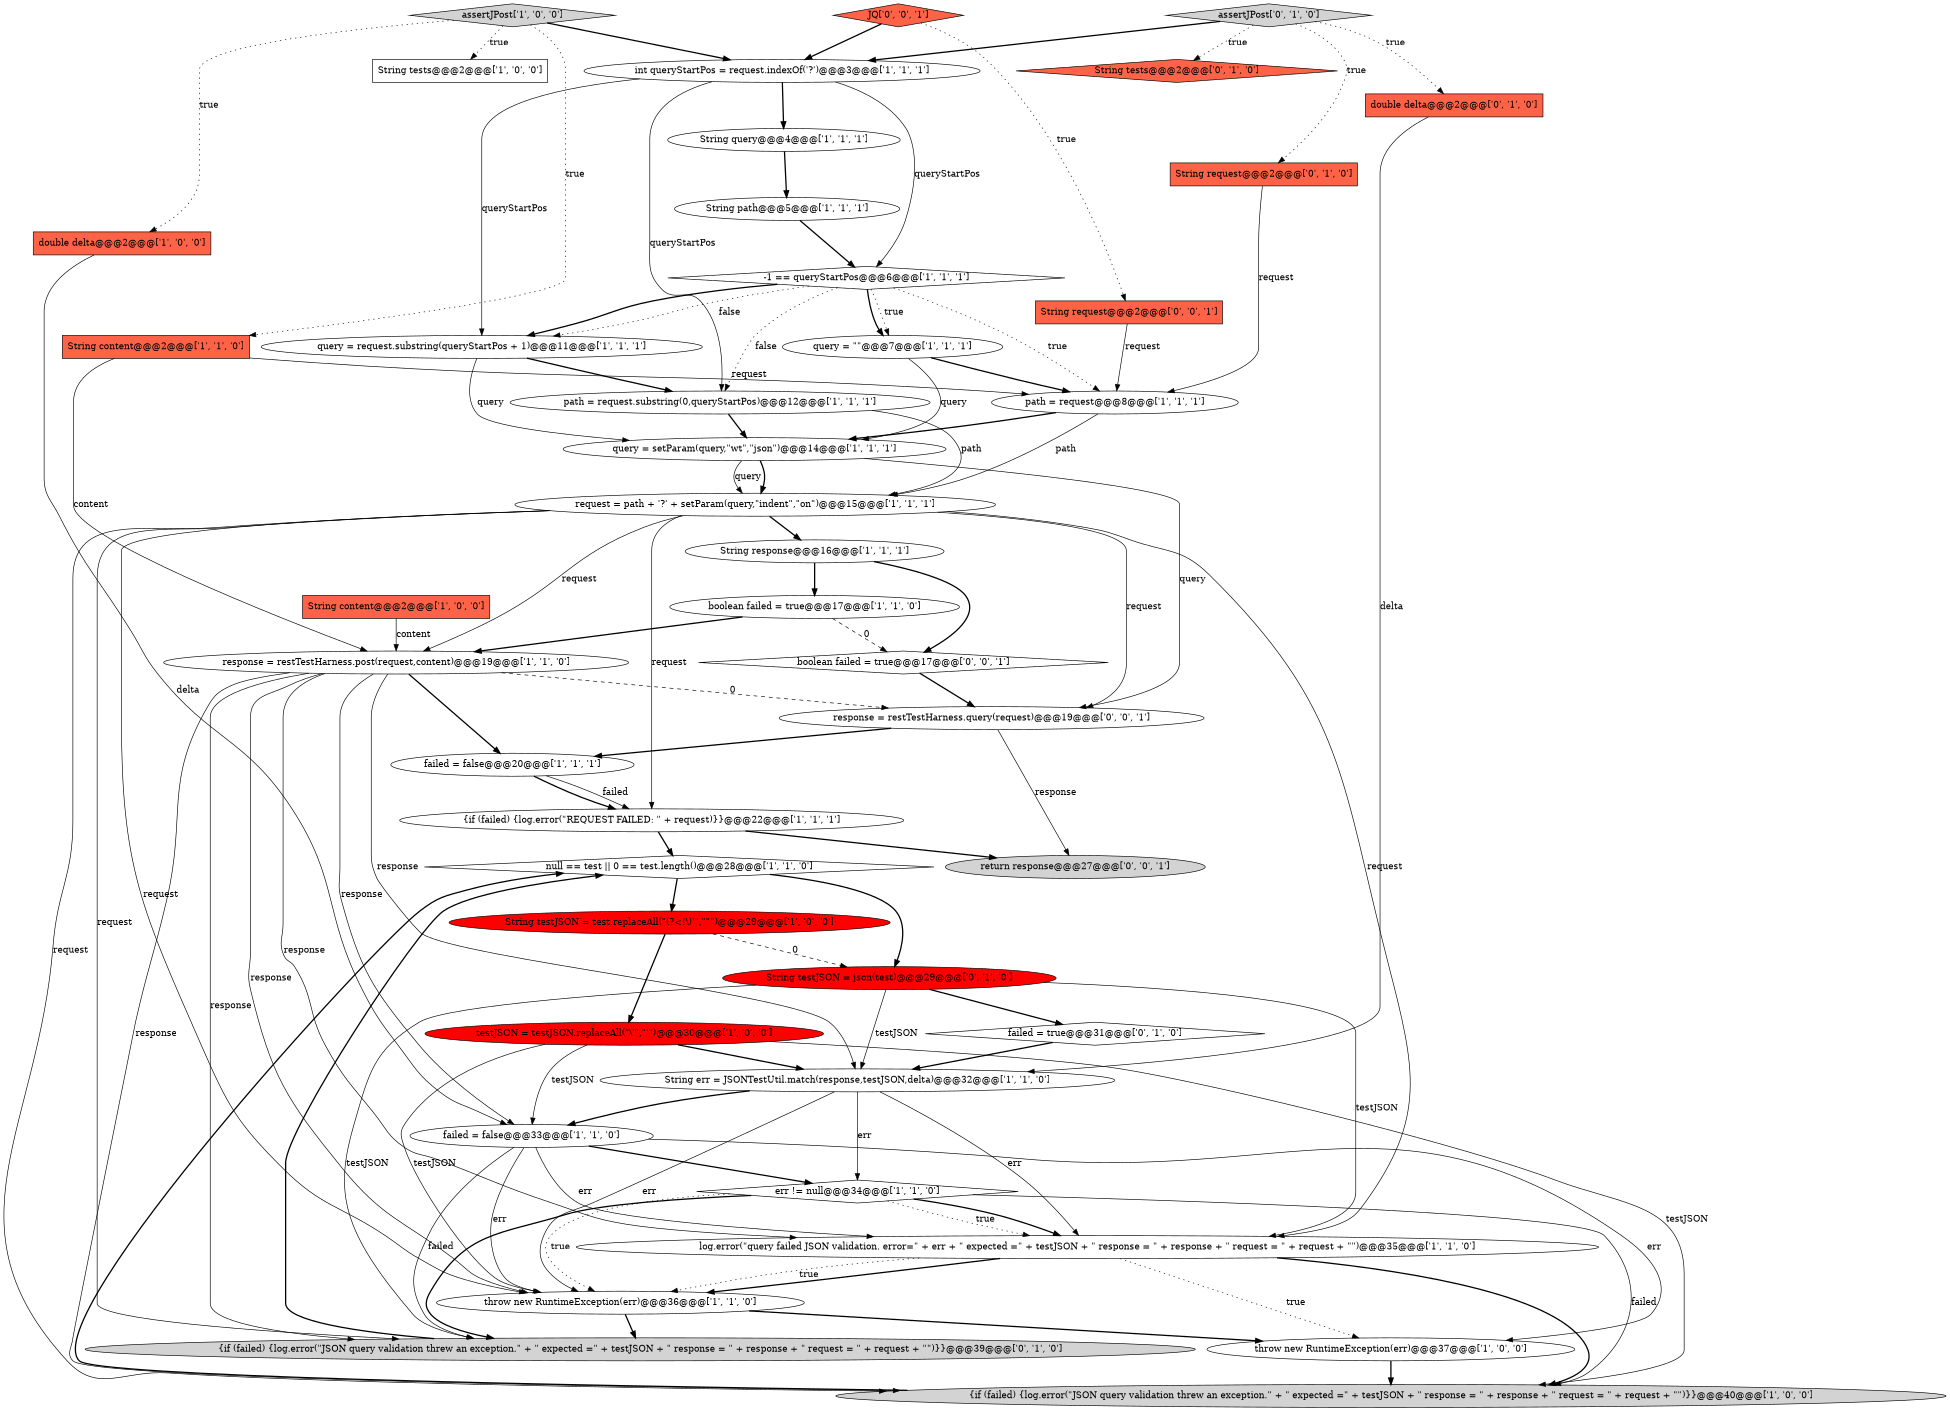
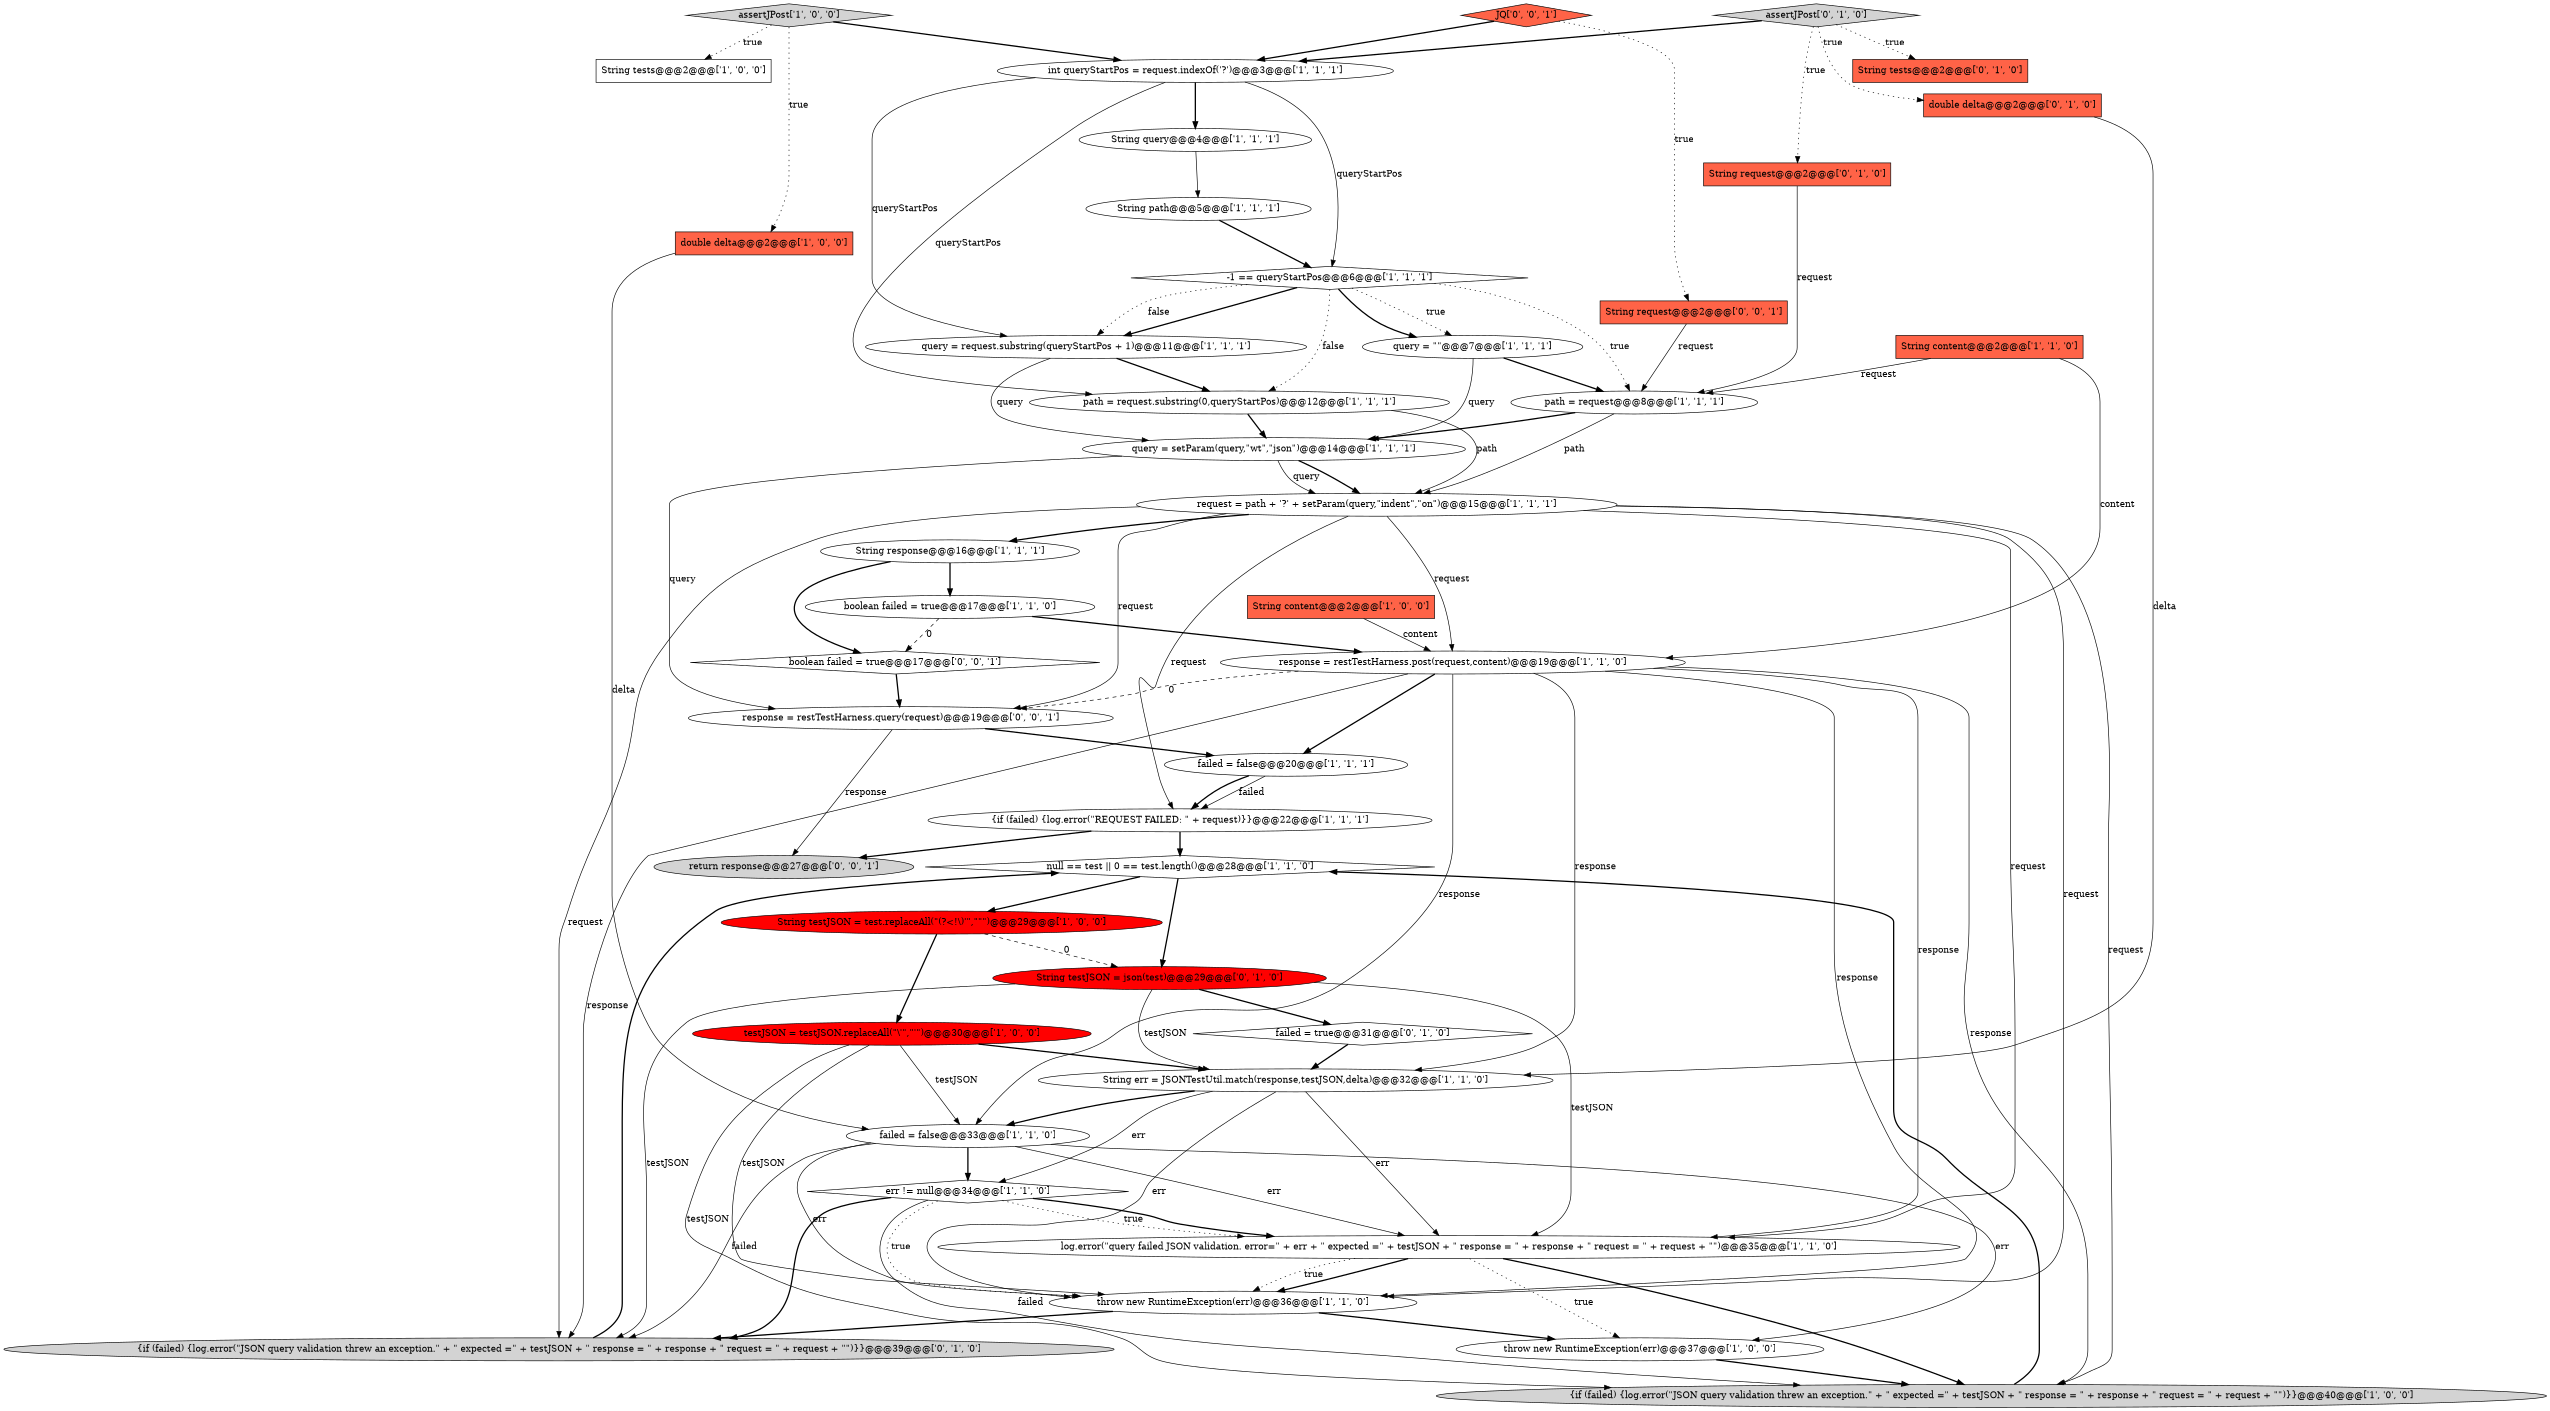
  digraph {
    node [fillcolor=white shape=ellipse style=filled]
    edge [style=solid]
    n1 [label="String tests@@@2@@@['1', '0', '0']" shape=box]
    n2 [label="response = restTestHarness.post(request,content)@@@19@@@['1', '1', '0']"]
    n3 [fillcolor=lightgray label="{if (failed) {log.error(\"JSON query validation threw an exception.\" + \" expected =\" + testJSON + \" response = \" + response + \" request = \" + request + \"\")}}@@@39@@@['0', '1', '0']"]
    n4 [label="response = restTestHarness.query(request)@@@19@@@['0', '0', '1']"]
    n5 [label="failed = false@@@33@@@['1', '1', '0']"]
    n6 [label="String err = JSONTestUtil.match(response,testJSON,delta)@@@32@@@['1', '1', '0']"]
    n7 [label="failed = false@@@20@@@['1', '1', '1']"]
    n8 [label="log.error(\"query failed JSON validation. error=\" + err + \" expected =\" + testJSON + \" response = \" + response + \" request = \" + request + \"\")@@@35@@@['1', '1', '0']"]
    n9 [fillcolor=lightgray label="{if (failed) {log.error(\"JSON query validation threw an exception.\" + \" expected =\" + testJSON + \" response = \" + response + \" request = \" + request + \"\")}}@@@40@@@['1', '0', '0']"]
    n10 [label="throw new RuntimeException(err)@@@36@@@['1', '1', '0']"]
    n11 [label="null == test || 0 == test.length()@@@28@@@['1', '1', '0']" shape=diamond]
    n12 [fillcolor=lightgray label="return response@@@27@@@['0', '0', '1']"]
    n13 [label="err != null@@@34@@@['1', '1', '0']" shape=diamond]
    n14 [label="throw new RuntimeException(err)@@@37@@@['1', '0', '0']"]
    n15 [label="{if (failed) {log.error(\"REQUEST FAILED: \" + request)}}@@@22@@@['1', '1', '1']"]
    n16 [label="-1 == queryStartPos@@@6@@@['1', '1', '1']" shape=diamond]
    n17 [label="query = \"\"@@@7@@@['1', '1', '1']"]
    n18 [label="path = request.substring(0,queryStartPos)@@@12@@@['1', '1', '1']"]
    n19 [label="query = request.substring(queryStartPos + 1)@@@11@@@['1', '1', '1']"]
    n20 [label="path = request@@@8@@@['1', '1', '1']"]
    n21 [label="query = setParam(query,\"wt\",\"json\")@@@14@@@['1', '1', '1']"]
    n22 [label="request = path + '?' + setParam(query,\"indent\",\"on\")@@@15@@@['1', '1', '1']"]
    n23 [fillcolor=red label="String testJSON = test.replaceAll(\"(?<!\\)'\",\"\"\")@@@29@@@['1', '0', '0']"]
    n24 [fillcolor=red label="String testJSON = json(test)@@@29@@@['0', '1', '0']"]
    n25 [label="boolean failed = true@@@17@@@['0', '0', '1']" shape=diamond]
    n26 [label="boolean failed = true@@@17@@@['1', '1', '0']"]
    n27 [fillcolor=red label="testJSON = testJSON.replaceAll(\"\\'\",\"'\")@@@30@@@['1', '0', '0']"]
    n28 [label="failed = true@@@31@@@['0', '1', '0']" shape=diamond]
    n29 [fillcolor=lightgray label="assertJPost['0', '1', '0']" shape=diamond]
    n30 [fillcolor=tomato label="String request@@@2@@@['0', '1', '0']" shape=box]
-   n31 [fillcolor=tomato label="String tests@@@2@@@['0', '1', '0']" shape=diamond]
+   n31 [fillcolor=tomato label="String tests@@@2@@@['0', '1', '0']" shape=box]
    n32 [fillcolor=tomato label="double delta@@@2@@@['0', '1', '0']" shape=box]
    n33 [label="int queryStartPos = request.indexOf('?')@@@3@@@['1', '1', '1']"]
    n34 [fillcolor=tomato label="String content@@@2@@@['1', '1', '0']" shape=box]
    n35 [label="String query@@@4@@@['1', '1', '1']"]
    n36 [label="String path@@@5@@@['1', '1', '1']"]
    n37 [fillcolor=tomato label="JQ['0', '0', '1']" shape=diamond]
    n38 [fillcolor=tomato label="String request@@@2@@@['0', '0', '1']" shape=box]
    n39 [label="String response@@@16@@@['1', '1', '1']"]
    n40 [fillcolor=lightgray label="assertJPost['1', '0', '0']" shape=diamond]
    n41 [fillcolor=tomato label="double delta@@@2@@@['1', '0', '0']" shape=box]
    n42 [fillcolor=tomato label="String content@@@2@@@['1', '0', '0']" shape=box]
    n2 -> n3 [label=response]
    n2 -> n4 [label=0 style=dashed]
    n2 -> n5 [label=response]
    n2 -> n6 [label=response]
    n2 -> n7 [style=bold]
    n2 -> n8 [label=response]
    n2 -> n9 [label=response]
    n2 -> n10 [label=response]
    n3 -> n11 [style=bold]
    n4 -> n7 [style=bold]
    n4 -> n12 [label=response]
    n5 -> n3 [label=failed]
    n5 -> n8 [label=err]
    n5 -> n10 [label=err]
    n5 -> n13 [style=bold]
    n5 -> n14 [label=err]
    n6 -> n5 [style=bold]
    n6 -> n8 [label=err]
    n6 -> n10 [label=err]
    n6 -> n13 [label=err]
    n7 -> n15 [style=bold]
    n7 -> n15 [label=failed]
    n8 -> n9 [style=bold]
    n8 -> n10 [style=bold]
    n8 -> n10 [label=true style=dotted]
    n8 -> n14 [label=true style=dotted]
    n9 -> n11 [style=bold]
    n10 -> n3 [style=bold]
    n10 -> n14 [style=bold]
    n11 -> n23 [style=bold]
    n11 -> n24 [style=bold]
    n13 -> n3 [style=bold]
    n13 -> n8 [label=true style=dotted]
    n13 -> n8 [style=bold]
    n13 -> n9 [label=failed]
    n13 -> n10 [label=true style=dotted]
    n14 -> n9 [style=bold]
    n15 -> n11 [style=bold]
    n15 -> n12 [style=bold]
    n16 -> n17 [label=true style=dotted]
    n16 -> n17 [style=bold]
    n16 -> n18 [label=false style=dotted]
    n16 -> n19 [style=bold]
    n16 -> n19 [label=false style=dotted]
    n16 -> n20 [label=true style=dotted]
    n17 -> n20 [style=bold]
    n17 -> n21 [label=query]
    n18 -> n21 [style=bold]
    n18 -> n22 [label=path]
    n19 -> n18 [style=bold]
    n19 -> n21 [label=query]
    n20 -> n21 [style=bold]
    n20 -> n22 [label=path]
    n21 -> n4 [label=query]
    n21 -> n22 [style=bold]
    n21 -> n22 [label=query]
    n22 -> n2 [label=request]
    n22 -> n3 [label=request]
    n22 -> n4 [label=request]
    n22 -> n8 [label=request]
    n22 -> n9 [label=request]
    n22 -> n10 [label=request]
    n22 -> n15 [label=request]
    n22 -> n39 [style=bold]
    n23 -> n24 [label=0 style=dashed]
    n23 -> n27 [style=bold]
    n24 -> n3 [label=testJSON]
    n24 -> n6 [label=testJSON]
    n24 -> n8 [label=testJSON]
    n24 -> n28 [style=bold]
    n25 -> n4 [style=bold]
    n26 -> n2 [style=bold]
    n26 -> n25 [label=0 style=dashed]
    n27 -> n5 [label=testJSON]
    n27 -> n6 [style=bold]
    n27 -> n9 [label=testJSON]
    n27 -> n10 [label=testJSON]
    n28 -> n6 [style=bold]
    n29 -> n30 [label=true style=dotted]
    n29 -> n31 [label=true style=dotted]
    n29 -> n32 [label=true style=dotted]
    n29 -> n33 [style=bold]
    n30 -> n20 [label=request]
    n32 -> n6 [label=delta]
    n33 -> n16 [label=queryStartPos]
    n33 -> n18 [label=queryStartPos]
    n33 -> n19 [label=queryStartPos]
    n33 -> n35 [style=bold]
    n34 -> n2 [label=content]
    n34 -> n20 [label=request]
-   n35 -> n36 [style=bold]
+   n35 -> n36
    n36 -> n16 [style=bold]
    n37 -> n33 [style=bold]
    n37 -> n38 [label=true style=dotted]
    n38 -> n20 [label=request]
    n39 -> n25 [style=bold]
    n39 -> n26 [style=bold]
    n40 -> n1 [label=true style=dotted]
    n40 -> n33 [style=bold]
-   n40 -> n34 [label=true style=dotted]
    n40 -> n41 [label=true style=dotted]
    n41 -> n5 [label=delta]
    n42 -> n2 [label=content]
  }
